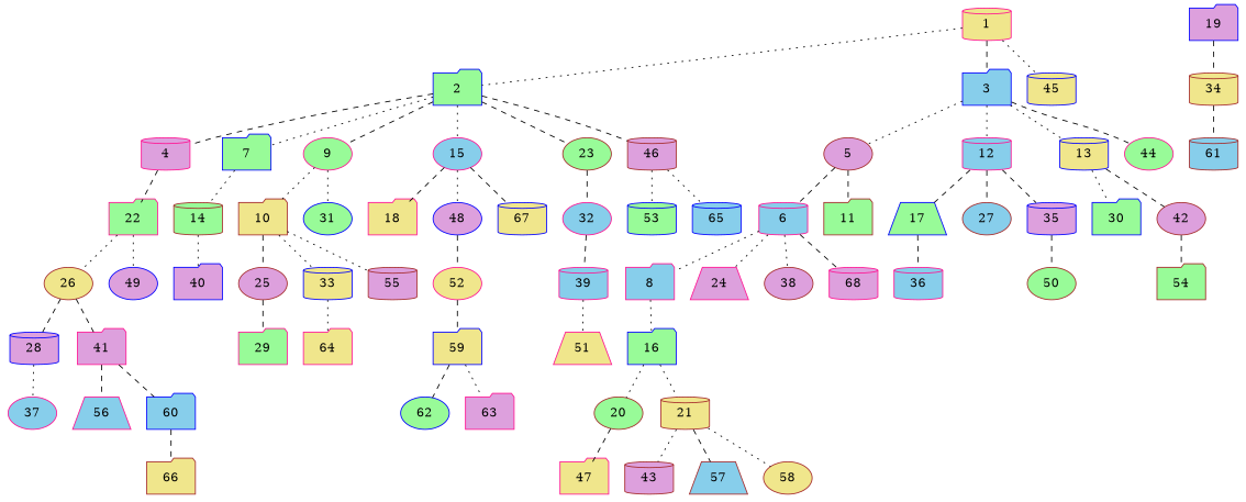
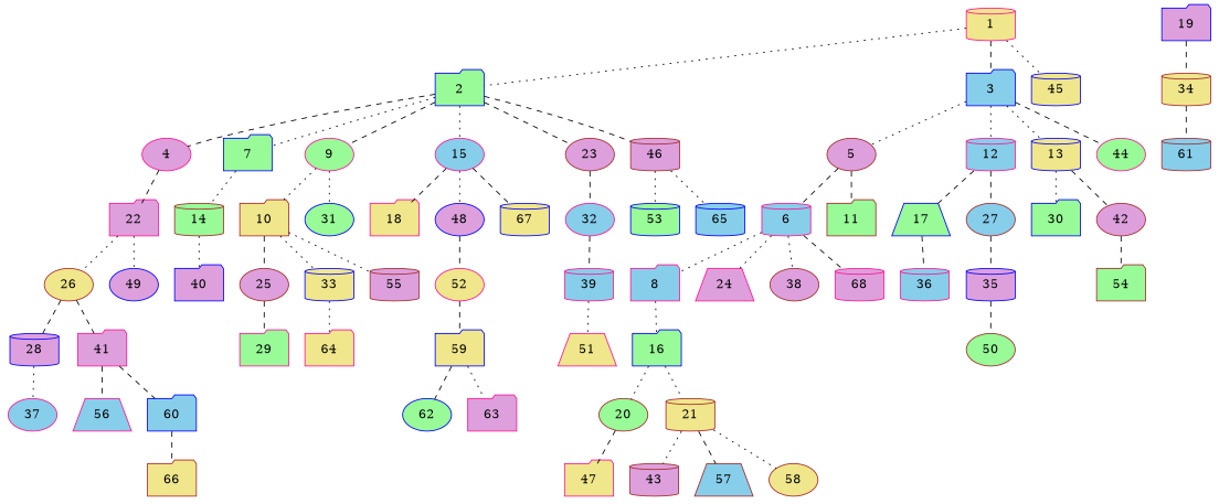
  graph {
    node [color=deeppink fillcolor=plum shape=cylinder style=filled]
    edge [style=dashed weight=1.0]
    1 [fillcolor=khaki]
    2 [color=blue fillcolor=palegreen shape=folder]
    3 [color=blue fillcolor=skyblue shape=folder]
    45 [color=blue fillcolor=khaki]
-   4
+   4 [shape=ellipse]
    7 [color=blue fillcolor=palegreen shape=folder]
    9 [fillcolor=palegreen shape=ellipse]
    15 [fillcolor=skyblue shape=ellipse]
-   23 [color=brown fillcolor=palegreen shape=ellipse]
+   23 [color=brown shape=ellipse]
    46 [color=brown]
    5 [color=brown shape=ellipse]
    12 [fillcolor=skyblue]
    13 [color=blue fillcolor=khaki]
    44 [fillcolor=palegreen shape=ellipse]
    19 [color=blue shape=folder]
    34 [color=brown fillcolor=khaki]
-   22 [fillcolor=palegreen shape=folder]
+   22 [shape=folder]
    14 [color=brown fillcolor=palegreen]
    10 [color=brown fillcolor=khaki shape=folder]
    31 [color=blue fillcolor=palegreen shape=ellipse]
    18 [fillcolor=khaki shape=folder]
    48 [color=blue shape=ellipse]
    67 [color=blue fillcolor=khaki]
    32 [fillcolor=skyblue shape=ellipse]
    53 [color=blue fillcolor=palegreen]
    65 [color=blue fillcolor=skyblue]
    6 [fillcolor=skyblue]
    11 [color=brown fillcolor=palegreen shape=folder]
    17 [color=blue fillcolor=palegreen shape=trapezium]
    27 [color=brown fillcolor=skyblue shape=ellipse]
    30 [color=blue fillcolor=palegreen shape=folder]
    42 [color=brown shape=ellipse]
    26 [color=brown fillcolor=khaki shape=ellipse]
    49 [color=blue shape=ellipse]
    8 [fillcolor=skyblue shape=folder]
    24 [shape=trapezium]
    38 [color=brown shape=ellipse]
    68
    16 [color=blue fillcolor=palegreen shape=folder]
    40 [color=blue shape=folder]
    20 [color=brown fillcolor=palegreen shape=ellipse]
    21 [color=brown fillcolor=khaki]
    25 [color=brown shape=ellipse]
    33 [color=blue fillcolor=khaki]
    55 [color=brown]
    29 [fillcolor=palegreen shape=folder]
    64 [fillcolor=khaki shape=folder]
    36 [fillcolor=skyblue]
    35 [color=blue]
    54 [color=brown fillcolor=palegreen shape=folder]
    52 [fillcolor=khaki shape=ellipse]
    47 [fillcolor=khaki shape=folder]
    43 [color=brown]
    57 [color=brown fillcolor=skyblue shape=trapezium]
    58 [color=brown fillcolor=khaki shape=ellipse]
    61 [color=brown fillcolor=skyblue]
    28 [color=blue]
    41 [shape=folder]
    39 [fillcolor=skyblue]
    37 [fillcolor=skyblue shape=ellipse]
    56 [fillcolor=skyblue shape=trapezium]
    60 [color=blue fillcolor=skyblue shape=folder]
    50 [color=brown fillcolor=palegreen shape=ellipse]
    51 [fillcolor=khaki shape=trapezium]
    66 [color=brown fillcolor=khaki shape=folder]
    59 [color=blue fillcolor=khaki shape=folder]
    62 [color=blue fillcolor=palegreen shape=ellipse]
    63 [shape=folder]
    1 -- 2 [style=dotted]
    1 -- 3 [weight=2.0]
    1 -- 45 [style=dotted]
    2 -- 4
    2 -- 7 [style=dotted]
    2 -- 9
    2 -- 15 [style=dotted weight=2.0]
    2 -- 23
    2 -- 46
    3 -- 5 [style=dotted]
    3 -- 12 [style=dotted]
    3 -- 13 [style=dotted]
    3 -- 44
    4 -- 22
    7 -- 14 [style=dotted]
    9 -- 10 [style=dotted]
    9 -- 31 [style=dotted]
    15 -- 18
    15 -- 48 [style=dotted]
    15 -- 67
    23 -- 32 [weight=3.0]
    46 -- 53 [style=dotted]
    46 -- 65 [style=dotted]
    5 -- 6
    5 -- 11
    12 -- 17
    12 -- 27 [weight=3.0]
    13 -- 30 [style=dotted]
    13 -- 42
    19 -- 34
    34 -- 61
    22 -- 26 [style=dotted]
    22 -- 49 [style=dotted weight=3.0]
    14 -- 40 [style=dotted]
    10 -- 25
    10 -- 33 [style=dotted]
    10 -- 55 [style=dotted]
    48 -- 52 [weight=2.0]
    32 -- 39
    6 -- 8 [style=dotted]
    6 -- 24 [style=dotted]
    6 -- 38 [style=dotted]
    6 -- 68
    17 -- 36
-   12 -- 35
+   27 -- 35
    42 -- 54
    26 -- 28
    26 -- 41
    8 -- 16 [style=dotted]
    16 -- 20 [style=dotted]
    16 -- 21 [style=dotted]
    20 -- 47
    21 -- 43 [style=dotted]
    21 -- 57
    21 -- 58 [style=dotted]
    25 -- 29 [weight=2.0]
    33 -- 64 [style=dotted]
    35 -- 50
    52 -- 59
    28 -- 37 [style=dotted]
    41 -- 56
    41 -- 60
    39 -- 51 [style=dotted]
    60 -- 66
    59 -- 62
    59 -- 63 [style=dotted]
  }
